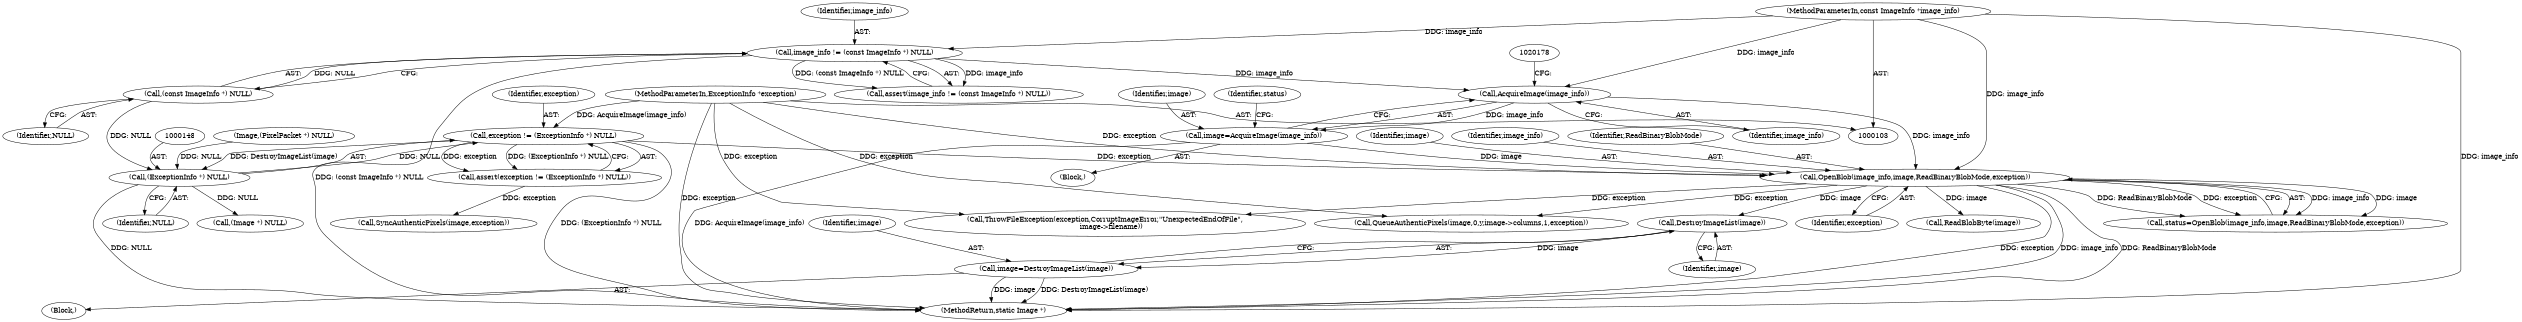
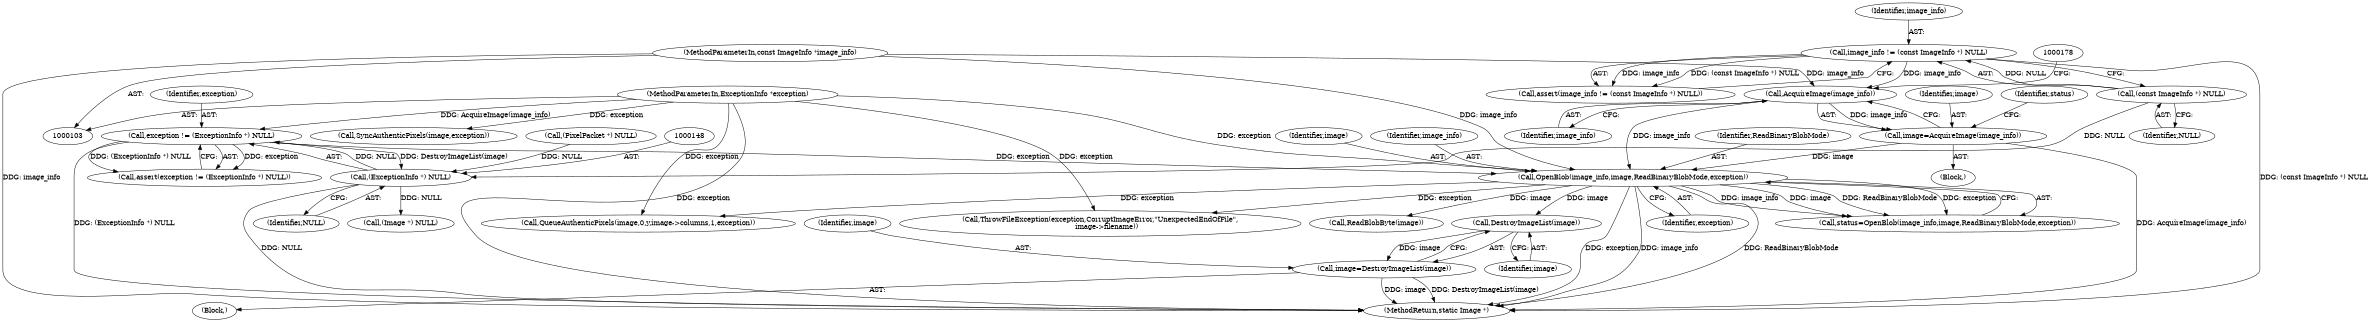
  digraph {
    n1 [label="(Call,DestroyImageList(image))"]
    n2 [label="(Call,image=DestroyImageList(image))"]
    n3 [label="(Identifier,image)"]
    n4 [label="(MethodReturn,static Image *)"]
    n5 [label="(Block,)"]
    n6 [label="(Call,OpenBlob(image_info,image,ReadBinaryBlobMode,exception))"]
    n7 [label="(Call,status=OpenBlob(image_info,image,ReadBinaryBlobMode,exception))"]
    n8 [label="(Identifier,exception)"]
    n9 [label="(Call,ReadBlobByte(image))"]
    n10 [label="(Call,QueueAuthenticPixels(image,0,y,image->columns,1,exception))"]
    n11 [label="(Call,ThrowFileException(exception,CorruptImageError,\"UnexpectedEndOfFile\",\n      image->filename))"]
    n12 [label="(Call,AcquireImage(image_info))"]
    n13 [label="(Call,image=AcquireImage(image_info))"]
    n14 [label="(Identifier,image_info)"]
    n15 [label="(Block,)"]
    n16 [label="(Call,image_info != (const ImageInfo *) NULL)"]
    n17 [label="(Call,(const ImageInfo *) NULL)"]
    n18 [label="(Call,assert(image_info != (const ImageInfo *) NULL))"]
    n19 [label="(Call,(ExceptionInfo *) NULL)"]
    n20 [label="(Identifier,NULL)"]
    n21 [label="(MethodParameterIn,const ImageInfo *image_info)"]
    1000103
    n23 [label="(Call,exception != (ExceptionInfo *) NULL)"]
    n24 [label="(Call,(Image *) NULL)"]
    n25 [label="(Identifier,NULL)"]
    n26 [label="(Call,assert(exception != (ExceptionInfo *) NULL))"]
    n27 [label="(MethodParameterIn,ExceptionInfo *exception)"]
    n28 [label="(Call,SyncAuthenticPixels(image,exception))"]
-   n29 [label="(Image,(PixelPacket *) NULL)"]
+   n29 [label="(Call,(PixelPacket *) NULL)"]
    n30 [label="(Identifier,image)"]
    n31 [label="(Identifier,exception)"]
    n32 [label="(Identifier,ReadBinaryBlobMode)"]
    n33 [label="(Identifier,status)"]
    n34 [label="(Identifier,image)"]
    n35 [label="(Identifier,image_info)"]
    n36 [label="(Identifier,image)"]
    n37 [label="(Identifier,image_info)"]
    1000148
-   1000178 [label=1020178]
+   1000178
    n1 -> n2 [label="AST: "]
    n1 -> n2 [label="DDG: image"]
    n1 -> n3 [label="CFG: "]
    n2 -> n1 [label="CFG: "]
    n2 -> n4 [label="DDG: image"]
    n2 -> n4 [label="DDG: DestroyImageList(image)"]
    n2 -> n5 [label="AST: "]
    n3 -> n1 [label="AST: "]
    n6 -> n1 [label="DDG: image"]
    n6 -> n4 [label="DDG: exception"]
    n6 -> n4 [label="DDG: image_info"]
    n6 -> n4 [label="DDG: ReadBinaryBlobMode"]
    n6 -> n7 [label="AST: "]
    n6 -> n7 [label="DDG: image_info"]
    n6 -> n7 [label="DDG: image"]
    n6 -> n7 [label="DDG: ReadBinaryBlobMode"]
    n6 -> n7 [label="DDG: exception"]
    n6 -> n8 [label="CFG: "]
    n6 -> n9 [label="DDG: image"]
    n6 -> n10 [label="DDG: exception"]
    n6 -> n11 [label="DDG: exception"]
    n7 -> n6 [label="CFG: "]
    n8 -> n6 [label="AST: "]
    n12 -> n6 [label="DDG: image_info"]
    n12 -> n13 [label="AST: "]
    n12 -> n13 [label="DDG: image_info"]
    n12 -> n14 [label="CFG: "]
    n13 -> n4 [label="DDG: AcquireImage(image_info)"]
    n13 -> n6 [label="DDG: image"]
    n13 -> n12 [label="CFG: "]
    n13 -> n15 [label="AST: "]
    n14 -> n12 [label="AST: "]
    n16 -> n4 [label="DDG: (const ImageInfo *) NULL"]
    n16 -> n12 [label="DDG: image_info"]
    n16 -> n17 [label="CFG: "]
    n16 -> n18 [label="AST: "]
    n16 -> n18 [label="DDG: image_info"]
    n16 -> n18 [label="DDG: (const ImageInfo *) NULL"]
    n17 -> n16 [label="AST: "]
    n17 -> n16 [label="DDG: NULL"]
    n17 -> n19 [label="DDG: NULL"]
    n17 -> n20 [label="CFG: "]
    n18 -> n16 [label="CFG: "]
    n19 -> n4 [label="DDG: NULL"]
    n19 -> n23 [label="AST: "]
    n19 -> n23 [label="DDG: NULL"]
    n19 -> n24 [label="DDG: NULL"]
    n19 -> n25 [label="CFG: "]
    n20 -> n17 [label="AST: "]
    n21 -> n4 [label="DDG: image_info"]
    n21 -> n6 [label="DDG: image_info"]
    n21 -> n12 [label="DDG: image_info"]
-   n21 -> n16 [label="DDG: image_info"]
    n21 -> 1000103 [label="AST: "]
    n23 -> n4 [label="DDG: (ExceptionInfo *) NULL"]
    n23 -> n6 [label="DDG: exception"]
    n23 -> n19 [label="DDG: DestroyImageList(image)"]
    n23 -> n26 [label="AST: "]
    n23 -> n26 [label="DDG: exception"]
    n23 -> n26 [label="DDG: (ExceptionInfo *) NULL"]
    n25 -> n19 [label="AST: "]
    n26 -> n23 [label="CFG: "]
    n27 -> n4 [label="DDG: exception"]
    n27 -> n6 [label="DDG: exception"]
    n27 -> n10 [label="DDG: exception"]
    n27 -> n11 [label="DDG: exception"]
    n27 -> 1000103 [label="AST: "]
    n27 -> n23 [label="DDG: AcquireImage(image_info)"]
-   n26 -> n28 [label="DDG: exception"]
+   n27 -> n28 [label="DDG: exception"]
    n29 -> n19 [label="DDG: NULL"]
    n30 -> n13 [label="AST: "]
    n31 -> n23 [label="AST: "]
    n32 -> n6 [label="AST: "]
    n33 -> n13 [label="CFG: "]
    n34 -> n6 [label="AST: "]
    n35 -> n6 [label="AST: "]
    n36 -> n2 [label="AST: "]
    n37 -> n16 [label="AST: "]
    1000148 -> n19 [label="AST: "]
    1000178 -> n12 [label="CFG: "]
  }
